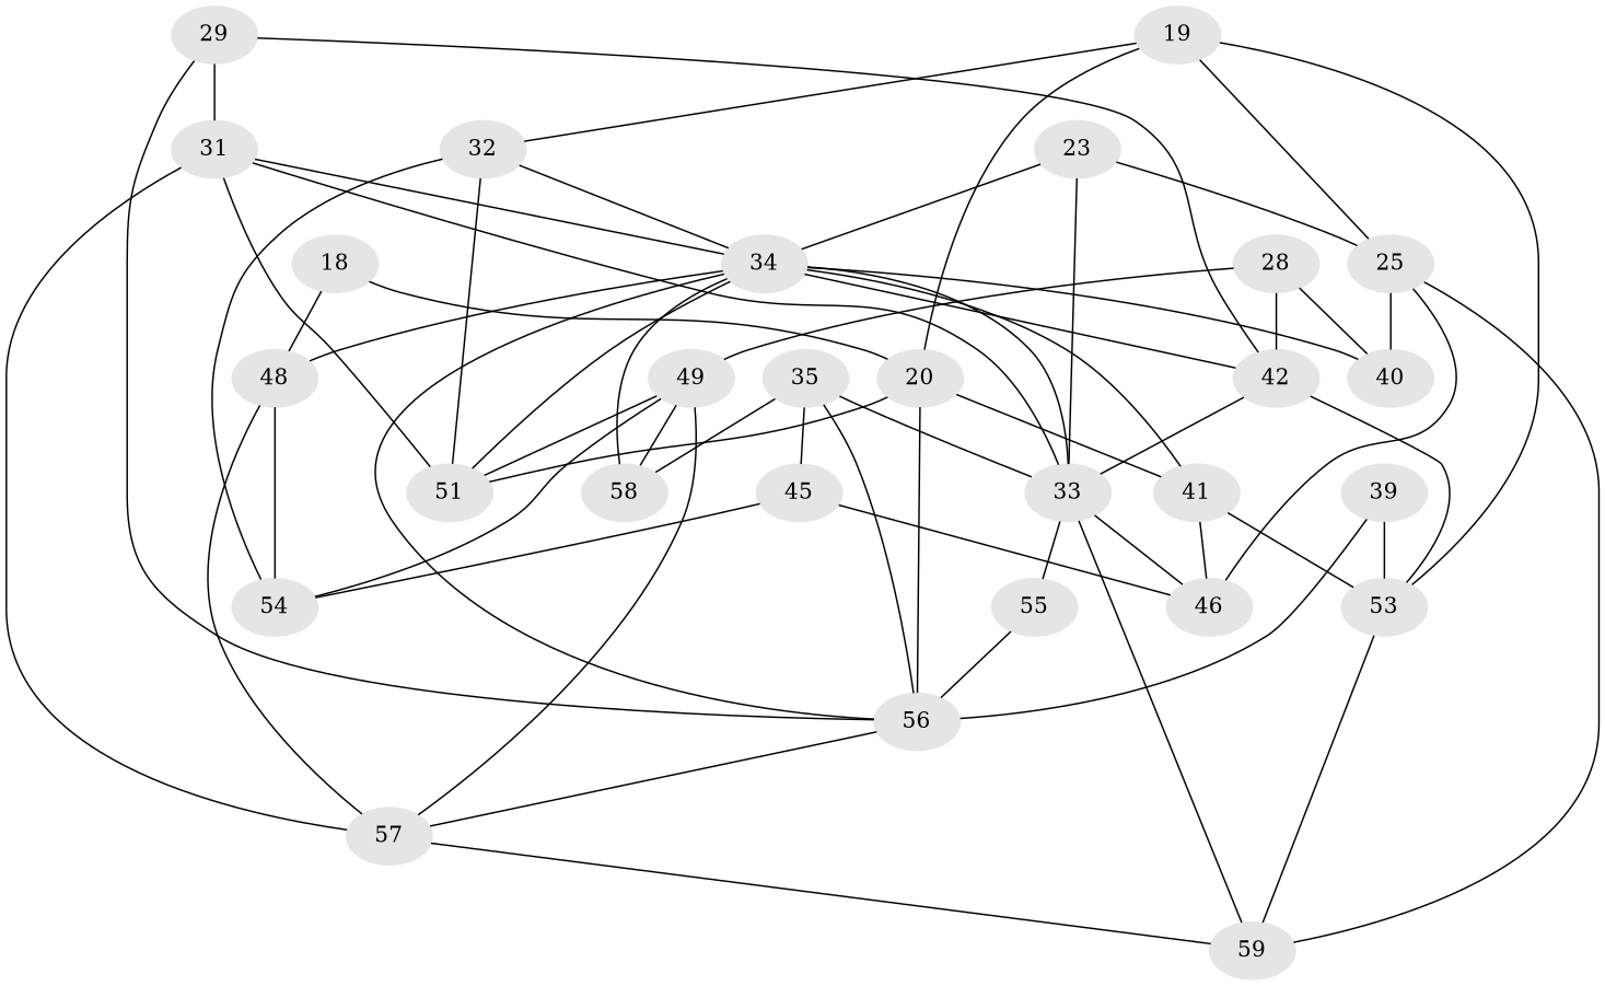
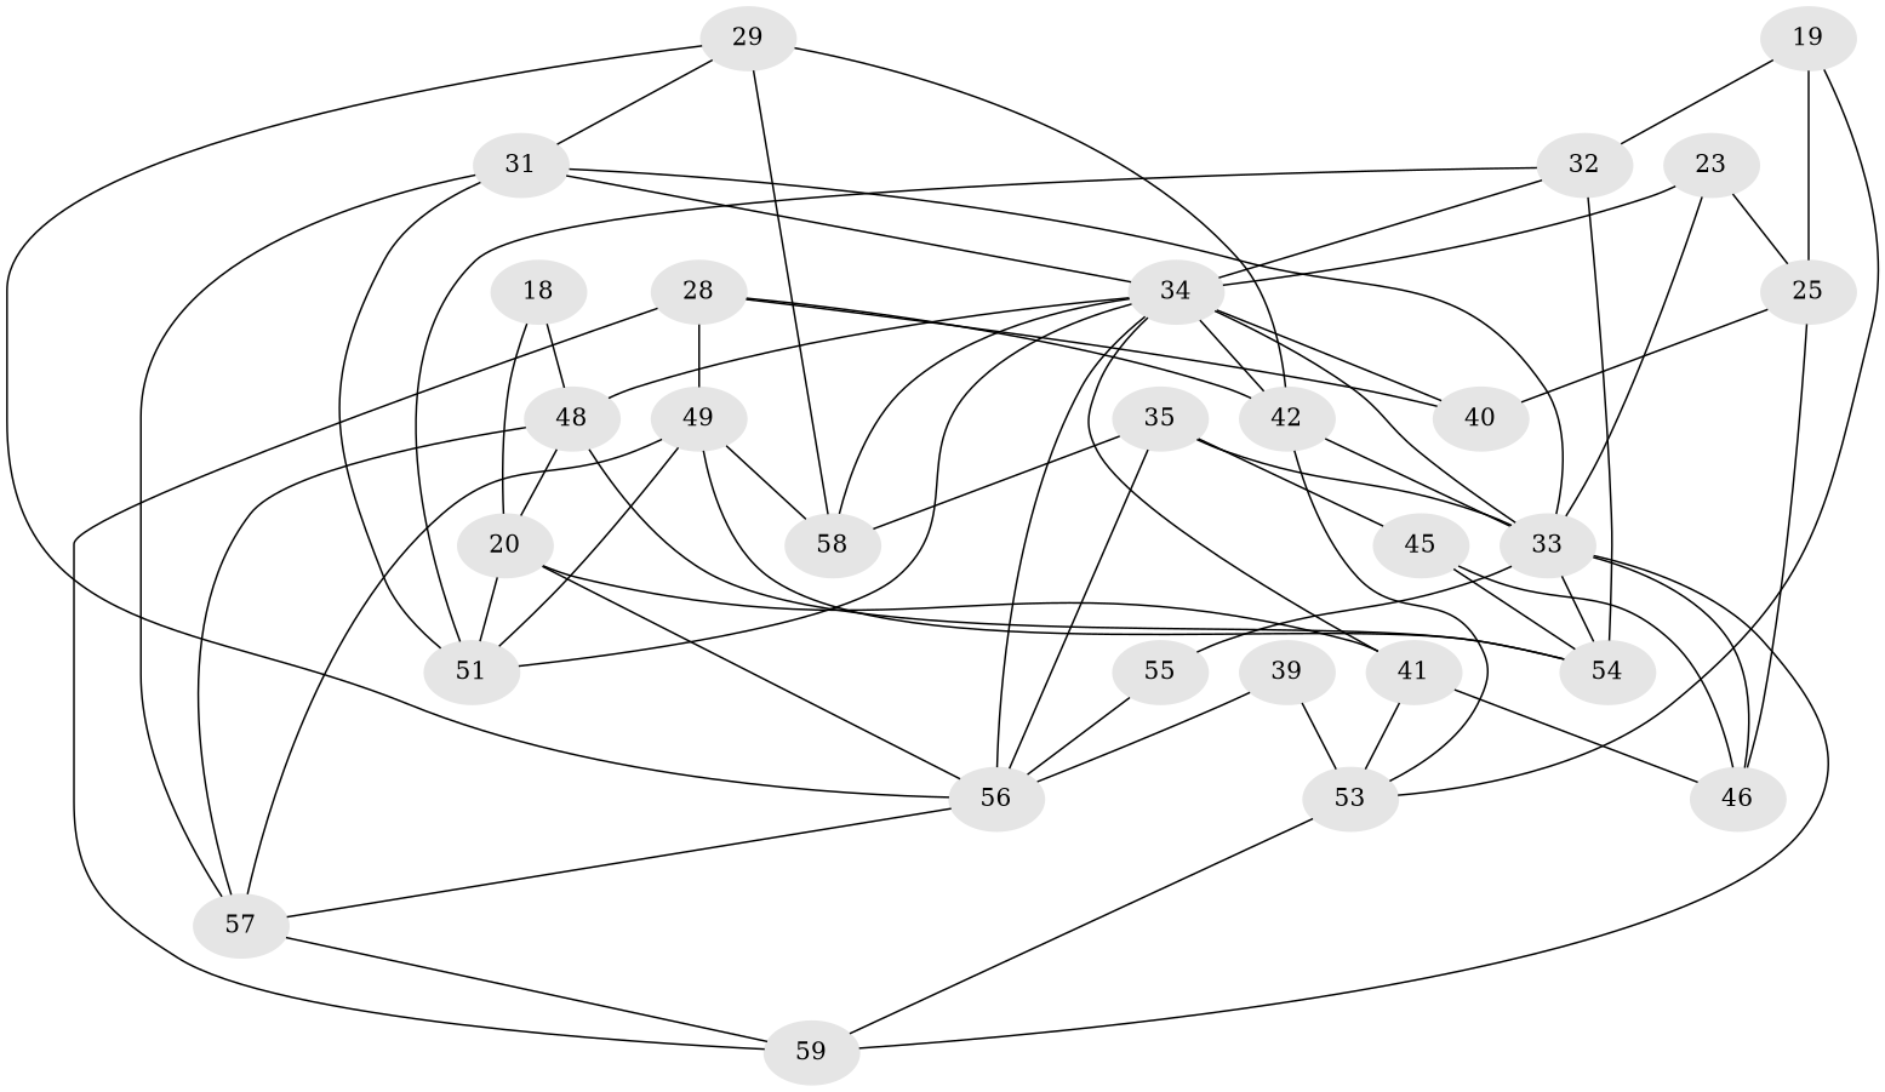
  graph {
    node [color=gray90 style=filled]
    20 [super="+7"]
    41
    51 [super="+36"]
    56 [super="+2+9+47"]
    18
    48
    57 [super="+3"]
    54 [super="+44"]
    59 [super="+6"]
    19
    25
    32 [super="+5"]
    53 [super="+15"]
    40
    46 [super="+37"]
    34 [super="+24+33"]
    23
    n18 [label=33 super="+26+38"]
    42 [super="+8+22"]
    58
    55
    28 [super="+11"]
    49 [super="+21"]
    31 [super="+30"]
    29
    45
    35
    39
    20 -- 41
    20 -- 51
    20 -- 56 [weight=2]
    41 -- 53
    41 -- 46
    56 -- 57
    18 -- 20
    18 -- 48
    48 -- 57
    48 -- 54
    57 -- 59
-   19 -- 20
+   48 -- 20
    19 -- 25
    19 -- 32
    19 -- 53
    25 -- 40
    25 -- 46
    32 -- 51 [weight=2]
    32 -- 54 [weight=2]
    32 -- 34
    53 -- 59
    34 -- 41
    34 -- 51
    34 -- 56 [weight=3]
    34 -- 48
    34 -- 40 [weight=2]
    34 -- n18 [weight=2]
    34 -- 42
    34 -- 58
    23 -- 25
    23 -- 34 [weight=2]
    23 -- n18
+   n18 -- 54
    n18 -- 59
    n18 -- 46
    n18 -- 55 [weight=2]
    42 -- 53
    42 -- n18 [weight=2]
    55 -- 56 [weight=2]
-   25 -- 59
+   28 -- 59
    28 -- 40
    28 -- 42 [weight=2]
    28 -- 49 [weight=2]
    49 -- 51
    49 -- 57
    49 -- 54
    49 -- 58
    31 -- 51
    31 -- 57 [weight=2]
    31 -- 34
    31 -- n18
    29 -- 56
    29 -- 42
+   29 -- 58
    29 -- 31
    45 -- 54
    45 -- 46
    35 -- 56
    35 -- n18
    35 -- 58
    35 -- 45
    39 -- 56 [weight=2]
    39 -- 53 [weight=2]
  }
